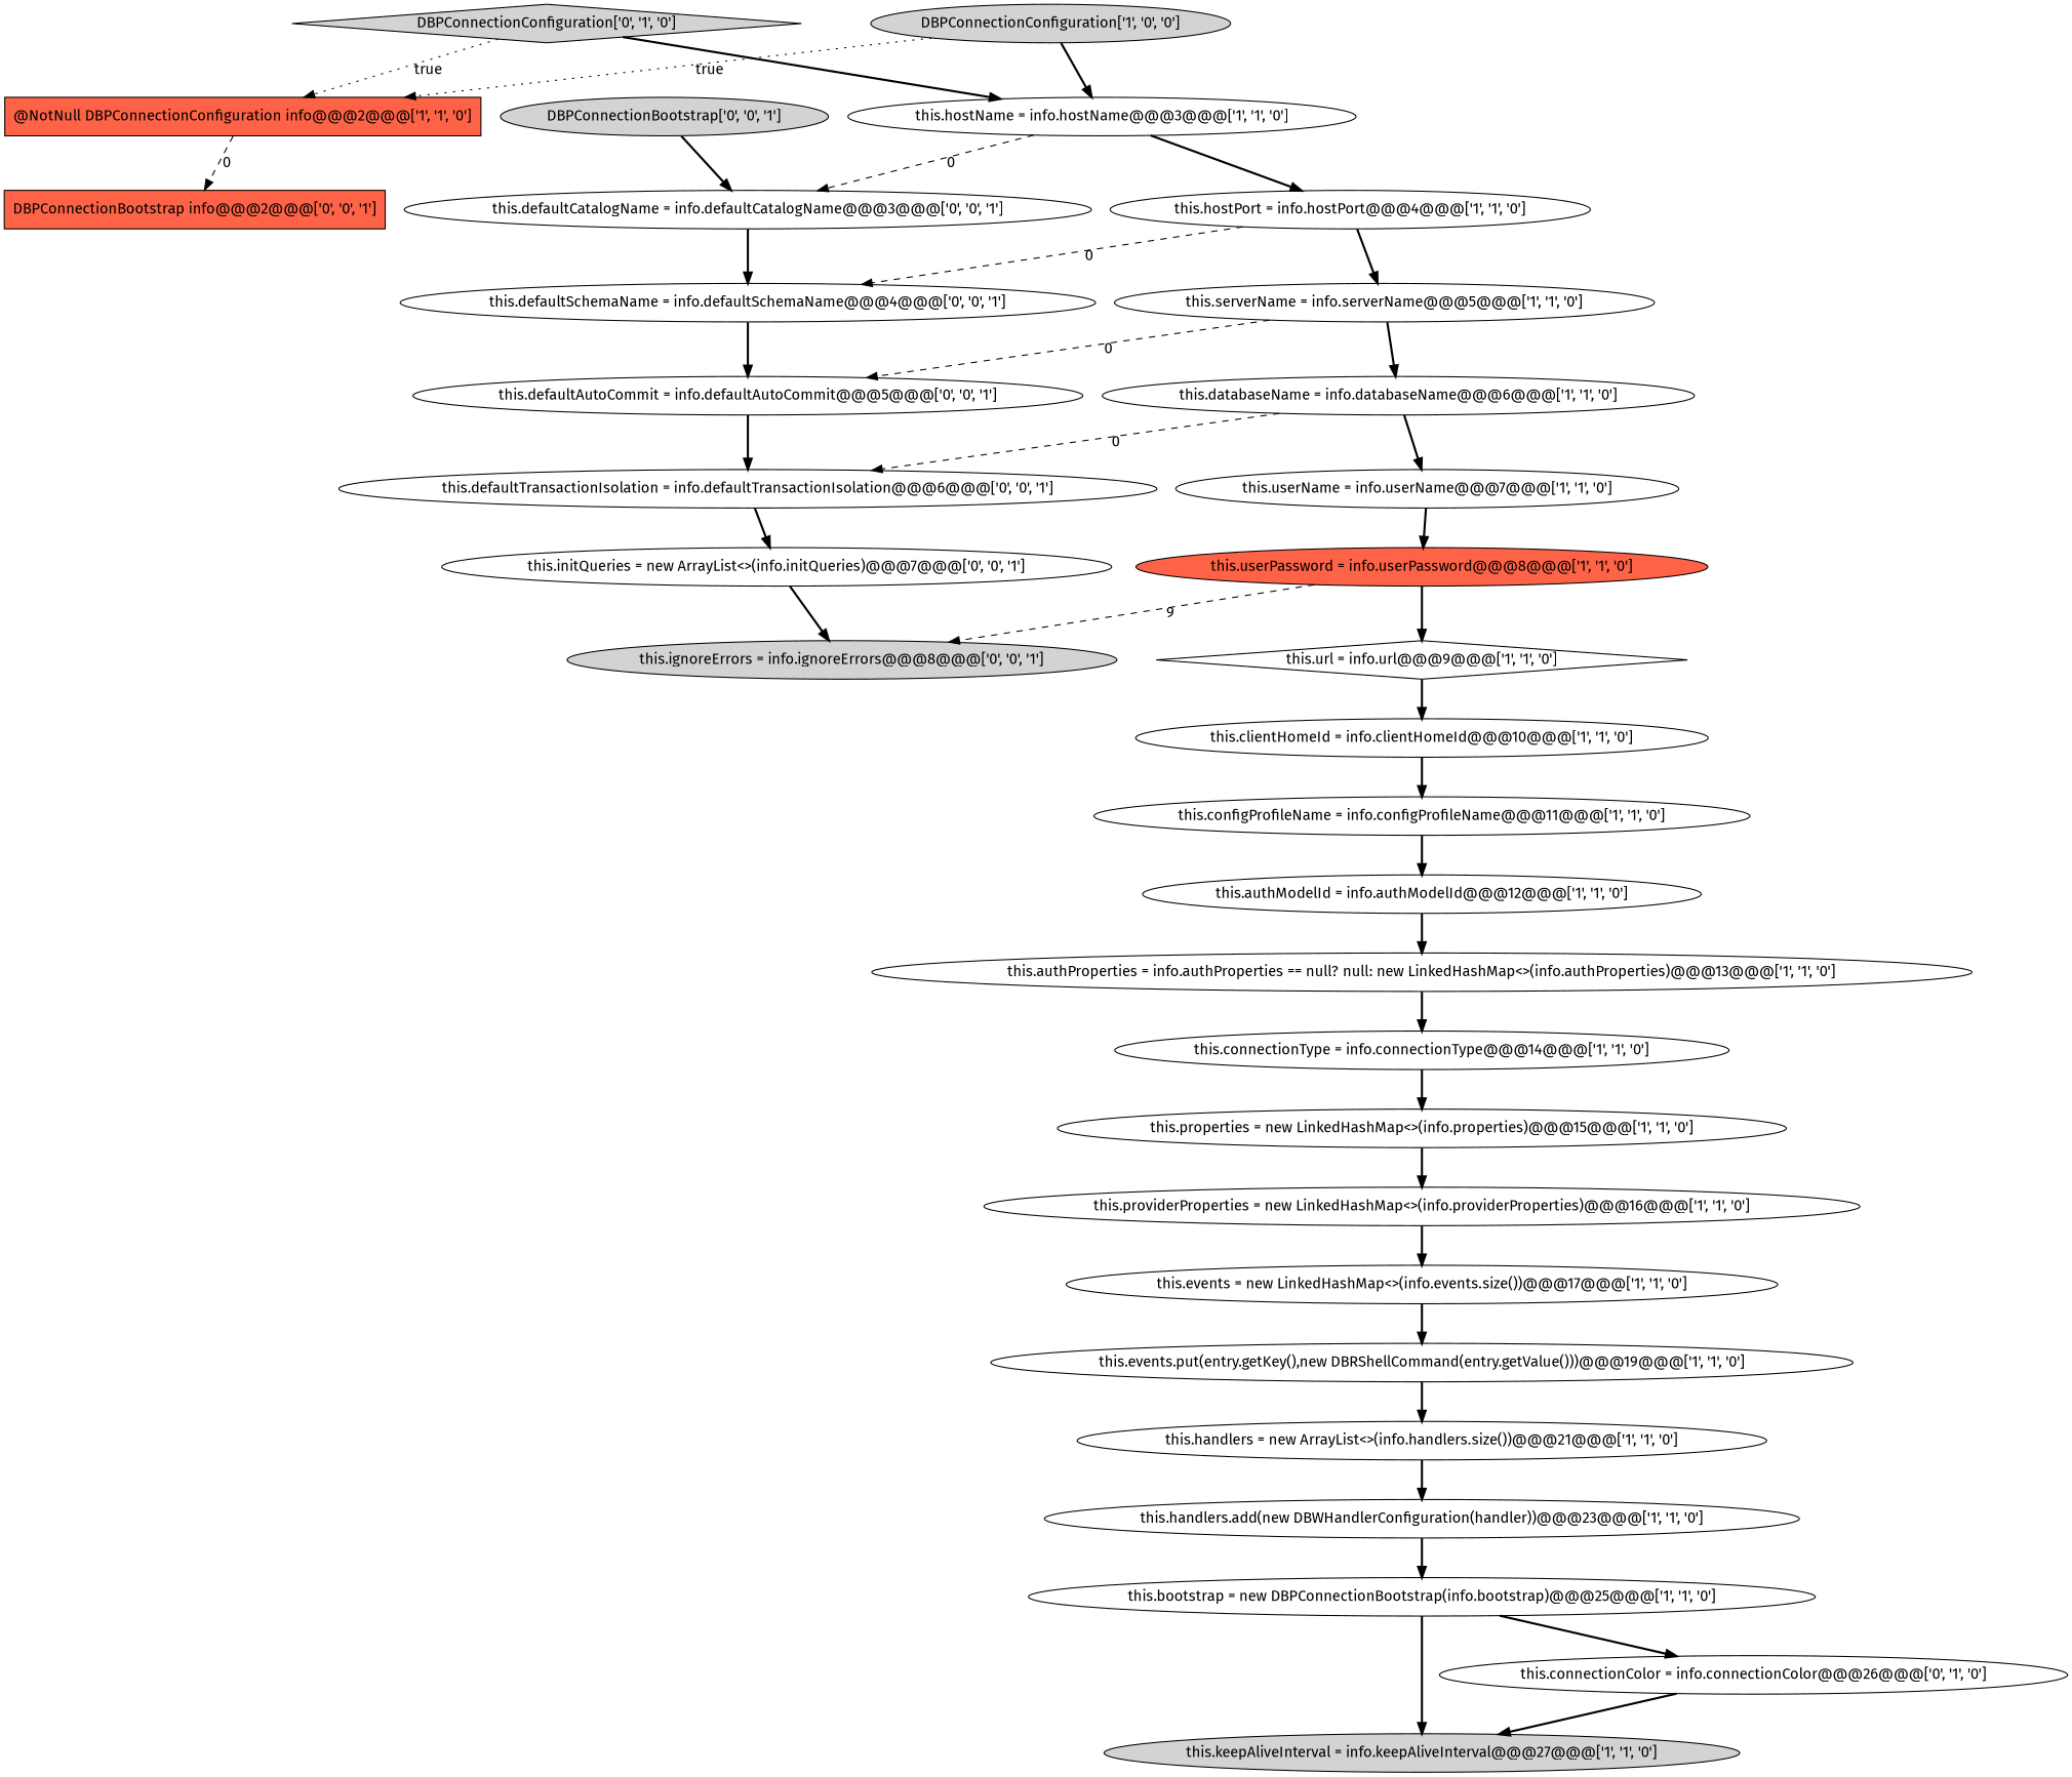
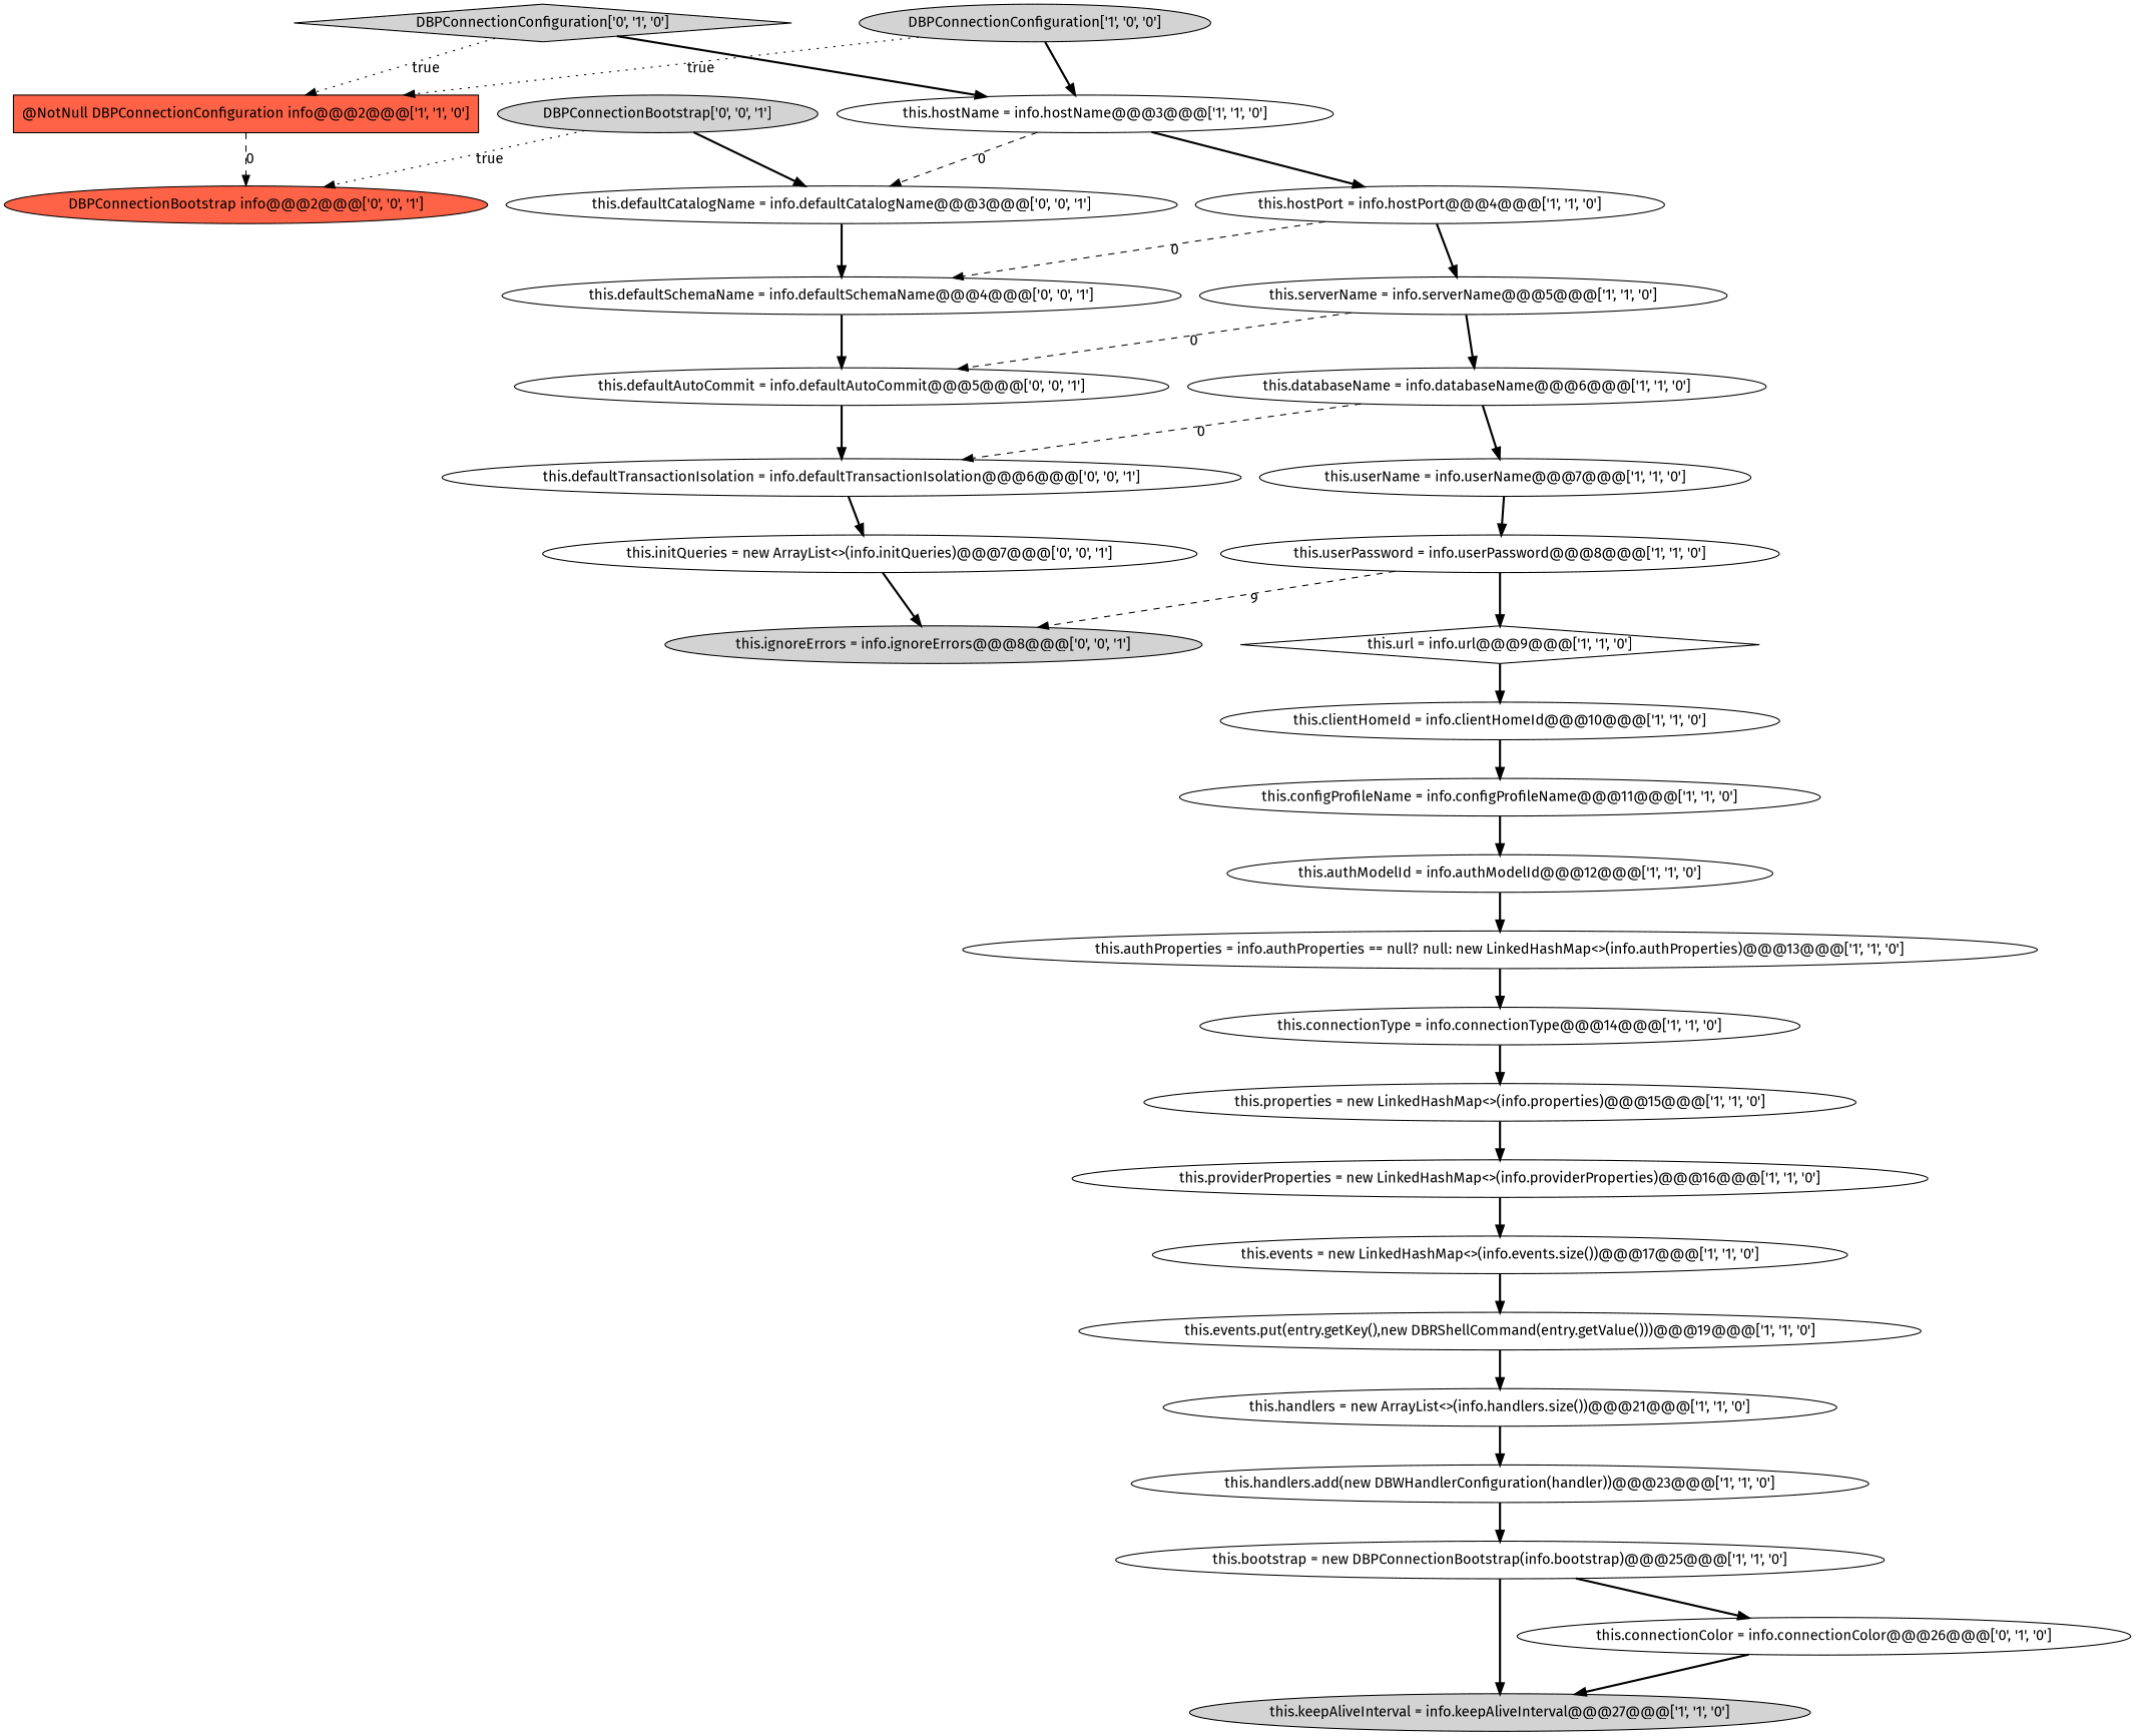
  digraph {
    fontname="Fira Sans"
    node [fillcolor=white fontname="Fira Sans" shape=ellipse style=filled]
    edge [fontname="Fira Sans" style=bold]
    n1 [label="this.providerProperties = new LinkedHashMap<>(info.providerProperties)@@@16@@@['1', '1', '0']"]
    n2 [label="this.events = new LinkedHashMap<>(info.events.size())@@@17@@@['1', '1', '0']"]
    n3 [label="this.events.put(entry.getKey(),new DBRShellCommand(entry.getValue()))@@@19@@@['1', '1', '0']"]
    n4 [label="this.databaseName = info.databaseName@@@6@@@['1', '1', '0']"]
    n5 [label="this.defaultTransactionIsolation = info.defaultTransactionIsolation@@@6@@@['0', '0', '1']"]
    n6 [label="this.userName = info.userName@@@7@@@['1', '1', '0']"]
    n7 [label="this.initQueries = new ArrayList<>(info.initQueries)@@@7@@@['0', '0', '1']"]
-   n8 [fillcolor=tomato label="this.userPassword = info.userPassword@@@8@@@['1', '1', '0']"]
+   n8 [label="this.userPassword = info.userPassword@@@8@@@['1', '1', '0']"]
    n9 [fillcolor=lightgray label="this.ignoreErrors = info.ignoreErrors@@@8@@@['0', '0', '1']"]
    n10 [label="this.connectionType = info.connectionType@@@14@@@['1', '1', '0']"]
    n11 [label="this.properties = new LinkedHashMap<>(info.properties)@@@15@@@['1', '1', '0']"]
    n12 [fillcolor=lightgray label="DBPConnectionBootstrap['0', '0', '1']"]
-   n13 [fillcolor=tomato label="DBPConnectionBootstrap info@@@2@@@['0', '0', '1']" shape=box]
+   n13 [fillcolor=tomato label="DBPConnectionBootstrap info@@@2@@@['0', '0', '1']"]
    n14 [label="this.defaultCatalogName = info.defaultCatalogName@@@3@@@['0', '0', '1']"]
    n15 [label="this.defaultSchemaName = info.defaultSchemaName@@@4@@@['0', '0', '1']"]
    n16 [fillcolor=lightgray label="DBPConnectionConfiguration['0', '1', '0']" shape=diamond]
    n17 [label="this.hostName = info.hostName@@@3@@@['1', '1', '0']"]
    n18 [fillcolor=tomato label="@NotNull DBPConnectionConfiguration info@@@2@@@['1', '1', '0']" shape=box]
    n19 [label="this.hostPort = info.hostPort@@@4@@@['1', '1', '0']"]
    n20 [label="this.serverName = info.serverName@@@5@@@['1', '1', '0']"]
    n21 [label="this.defaultAutoCommit = info.defaultAutoCommit@@@5@@@['0', '0', '1']"]
    n22 [label="this.url = info.url@@@9@@@['1', '1', '0']" shape=diamond]
    n23 [label="this.clientHomeId = info.clientHomeId@@@10@@@['1', '1', '0']"]
    n24 [label="this.configProfileName = info.configProfileName@@@11@@@['1', '1', '0']"]
    n25 [label="this.authModelId = info.authModelId@@@12@@@['1', '1', '0']"]
    n26 [fillcolor=lightgray label="this.keepAliveInterval = info.keepAliveInterval@@@27@@@['1', '1', '0']"]
    n27 [label="this.bootstrap = new DBPConnectionBootstrap(info.bootstrap)@@@25@@@['1', '1', '0']"]
    n28 [label="this.connectionColor = info.connectionColor@@@26@@@['0', '1', '0']"]
    n29 [label="this.authProperties = info.authProperties == null? null: new LinkedHashMap<>(info.authProperties)@@@13@@@['1', '1', '0']"]
    n30 [label="this.handlers = new ArrayList<>(info.handlers.size())@@@21@@@['1', '1', '0']"]
    n31 [label="this.handlers.add(new DBWHandlerConfiguration(handler))@@@23@@@['1', '1', '0']"]
    n32 [fillcolor=lightgray label="DBPConnectionConfiguration['1', '0', '0']"]
    n1 -> n2
    n2 -> n3
    n3 -> n30
    n4 -> n5 [label=0 style=dashed]
    n4 -> n6
    n5 -> n7
    n6 -> n8
    n7 -> n9
    n8 -> n9 [label=9 style=dashed]
    n8 -> n22
    n10 -> n11
    n11 -> n1
+   n12 -> n13 [label=true style=dotted]
    n12 -> n14
    n14 -> n15
    n15 -> n21
    n16 -> n17
    n16 -> n18 [label=true style=dotted]
    n17 -> n14 [label=0 style=dashed]
    n17 -> n19
    n18 -> n13 [label=0 style=dashed]
    n19 -> n15 [label=0 style=dashed]
    n19 -> n20
    n20 -> n4
    n20 -> n21 [label=0 style=dashed]
    n21 -> n5
    n22 -> n23
    n23 -> n24
    n24 -> n25
    n25 -> n29
    n27 -> n26
    n27 -> n28
    n28 -> n26
    n29 -> n10
    n30 -> n31
    n31 -> n27
    n32 -> n17
    n32 -> n18 [label=true style=dotted]
  }
